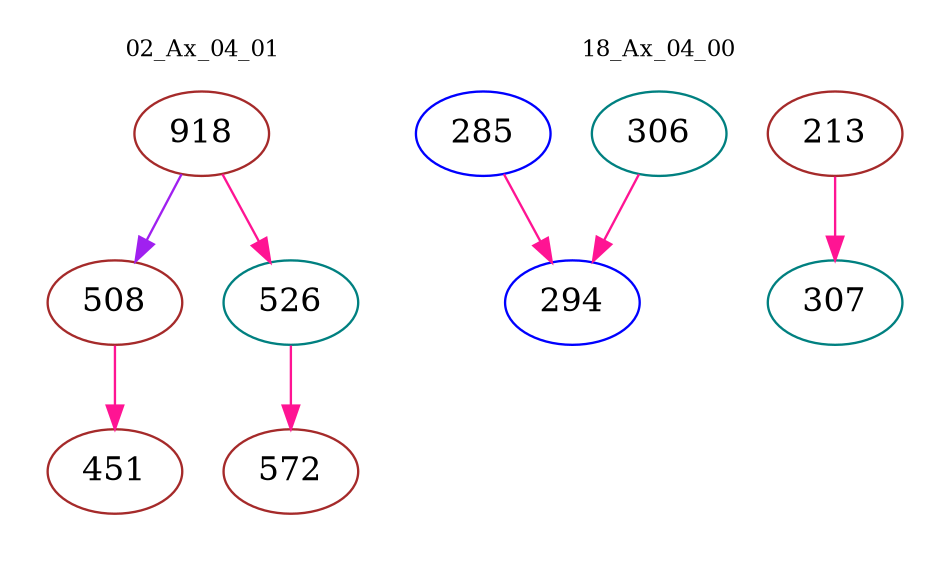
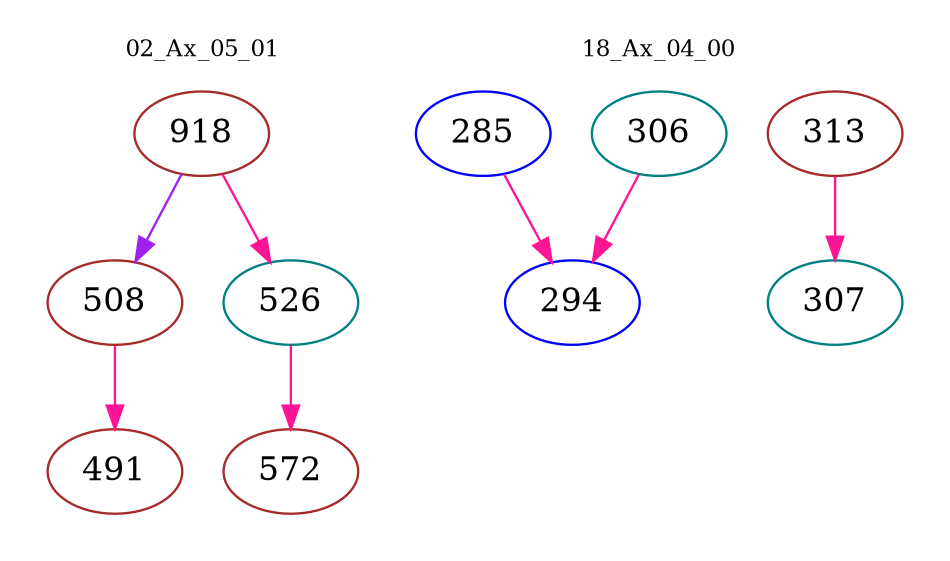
  digraph {
    node [color=brown]
    edge [color=deeppink]
    n1 [label=918]
    n2 [label=508]
    n3 [color=teal label=526]
-   n4 [label=451]
+   n4 [label=491]
    n5 [label=572]
    n6 [color=teal label=306]
    n7 [color=blue label=294]
-   n8 [label=213]
+   n8 [label=313]
    n9 [color=blue label=285]
    n10 [color=teal label=307]
    subgraph cluster_1 {
      color=white
      fontsize=10
-     label="02_Ax_04_01"
+     label="02_Ax_05_01"
      n1
      n2
      n3
      n4
      n5
    }
    subgraph cluster_2 {
      color=white
      fontsize=10
      label="18_Ax_04_00"
      n6
      n7
      n8
      n9
      n10
    }
    n1 -> n2 [color=purple]
    n1 -> n3
    n2 -> n4
    n3 -> n5
    n6 -> n7
    n8 -> n10
    n9 -> n7
  }
